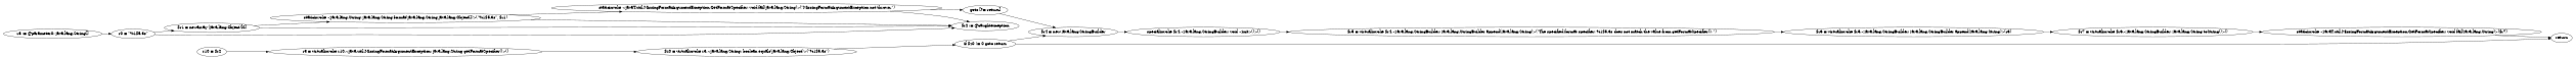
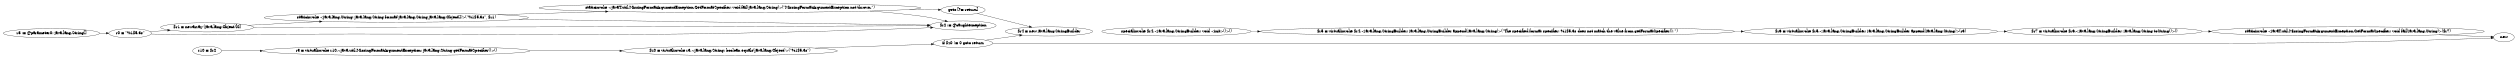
  digraph {
    rankdir=LR
    "r8 := @parameter0: java.lang.String[]"
    "r0 = \"%1$5.3s\""
    "$r1 = newarray (java.lang.Object)[0]"
    "$r2 := @caughtexception"
    "staticinvoke <java.lang.String: java.lang.String format(java.lang.String,java.lang.Object[])>(\"%1$5.3s\", $r1)"
    "staticinvoke <javaT.util.MissingFormatArgumentException.GetFormatSpecifier: void fail(java.lang.String)>(\"MissingFormatArgumentException not thrown.\")"
    "goto [?= return]"
    "$r4 = new java.lang.StringBuilder"
    "r10 = $r2"
    "r3 = virtualinvoke r10.<java.util.MissingFormatArgumentException: java.lang.String getFormatSpecifier()>()"
    "$z0 = virtualinvoke r3.<java.lang.String: boolean equals(java.lang.Object)>(\"%1$5.3s\")"
    "if $z0 != 0 goto return"
-   return
+   return [label=new]
    "specialinvoke $r4.<java.lang.StringBuilder: void <init>()>()"
    "$r5 = virtualinvoke $r4.<java.lang.StringBuilder: java.lang.StringBuilder append(java.lang.String)>(\"The specified format specifier: %1$5.3s does not match the value from getFormatSpecifier(): \")"
    "$r6 = virtualinvoke $r5.<java.lang.StringBuilder: java.lang.StringBuilder append(java.lang.String)>(r3)"
    "$r7 = virtualinvoke $r6.<java.lang.StringBuilder: java.lang.String toString()>()"
    "staticinvoke <javaT.util.MissingFormatArgumentException.GetFormatSpecifier: void fail(java.lang.String)>($r7)"
    "r8 := @parameter0: java.lang.String[]" -> "r0 = \"%1$5.3s\""
    "r0 = \"%1$5.3s\"" -> "$r1 = newarray (java.lang.Object)[0]"
    "r0 = \"%1$5.3s\"" -> "$r2 := @caughtexception"
    "$r1 = newarray (java.lang.Object)[0]" -> "$r2 := @caughtexception"
    "$r1 = newarray (java.lang.Object)[0]" -> "staticinvoke <java.lang.String: java.lang.String format(java.lang.String,java.lang.Object[])>(\"%1$5.3s\", $r1)"
    "staticinvoke <java.lang.String: java.lang.String format(java.lang.String,java.lang.Object[])>(\"%1$5.3s\", $r1)" -> "$r2 := @caughtexception"
    "staticinvoke <java.lang.String: java.lang.String format(java.lang.String,java.lang.Object[])>(\"%1$5.3s\", $r1)" -> "staticinvoke <javaT.util.MissingFormatArgumentException.GetFormatSpecifier: void fail(java.lang.String)>(\"MissingFormatArgumentException not thrown.\")"
    "staticinvoke <javaT.util.MissingFormatArgumentException.GetFormatSpecifier: void fail(java.lang.String)>(\"MissingFormatArgumentException not thrown.\")" -> "$r2 := @caughtexception"
    "staticinvoke <javaT.util.MissingFormatArgumentException.GetFormatSpecifier: void fail(java.lang.String)>(\"MissingFormatArgumentException not thrown.\")" -> "goto [?= return]"
    "goto [?= return]" -> "$r4 = new java.lang.StringBuilder"
-   "$r4 = new java.lang.StringBuilder" -> "specialinvoke $r4.<java.lang.StringBuilder: void <init>()>()"
    "r10 = $r2" -> "r3 = virtualinvoke r10.<java.util.MissingFormatArgumentException: java.lang.String getFormatSpecifier()>()"
    "r3 = virtualinvoke r10.<java.util.MissingFormatArgumentException: java.lang.String getFormatSpecifier()>()" -> "$z0 = virtualinvoke r3.<java.lang.String: boolean equals(java.lang.Object)>(\"%1$5.3s\")"
    "$z0 = virtualinvoke r3.<java.lang.String: boolean equals(java.lang.Object)>(\"%1$5.3s\")" -> "if $z0 != 0 goto return"
    "if $z0 != 0 goto return" -> "$r4 = new java.lang.StringBuilder"
    "if $z0 != 0 goto return" -> return
    "specialinvoke $r4.<java.lang.StringBuilder: void <init>()>()" -> "$r5 = virtualinvoke $r4.<java.lang.StringBuilder: java.lang.StringBuilder append(java.lang.String)>(\"The specified format specifier: %1$5.3s does not match the value from getFormatSpecifier(): \")"
    "$r5 = virtualinvoke $r4.<java.lang.StringBuilder: java.lang.StringBuilder append(java.lang.String)>(\"The specified format specifier: %1$5.3s does not match the value from getFormatSpecifier(): \")" -> "$r6 = virtualinvoke $r5.<java.lang.StringBuilder: java.lang.StringBuilder append(java.lang.String)>(r3)"
    "$r6 = virtualinvoke $r5.<java.lang.StringBuilder: java.lang.StringBuilder append(java.lang.String)>(r3)" -> "$r7 = virtualinvoke $r6.<java.lang.StringBuilder: java.lang.String toString()>()"
    "$r7 = virtualinvoke $r6.<java.lang.StringBuilder: java.lang.String toString()>()" -> "staticinvoke <javaT.util.MissingFormatArgumentException.GetFormatSpecifier: void fail(java.lang.String)>($r7)"
    "staticinvoke <javaT.util.MissingFormatArgumentException.GetFormatSpecifier: void fail(java.lang.String)>($r7)" -> return
  }
